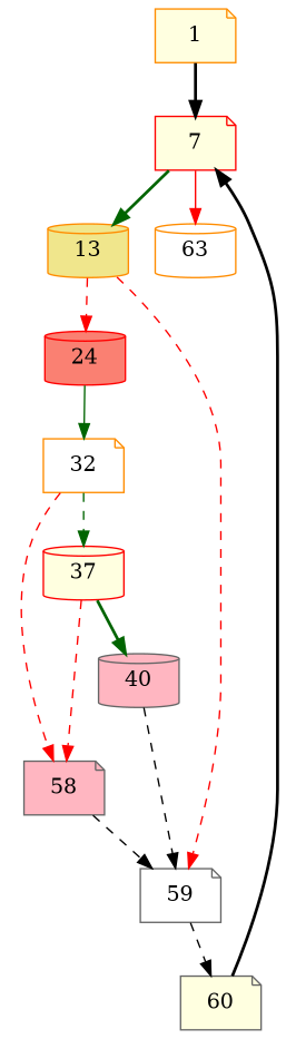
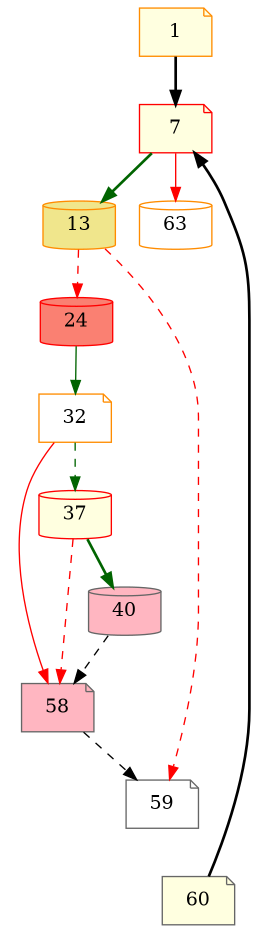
  strict digraph {
    node [color=darkorange fillcolor=lightyellow shape=note style=filled]
    edge [style=dashed]
    1 [entry=true]
    7 [color=red]
    13 [fillcolor=khaki shape=cylinder]
    63 [fillcolor=white shape=cylinder]
    24 [color=red fillcolor=salmon shape=cylinder]
    59 [color=gray40 fillcolor=white]
    32 [fillcolor=white]
    60 [color=gray40]
    58 [color=gray40 fillcolor=lightpink]
    37 [color=red shape=cylinder]
    40 [color=gray40 fillcolor=lightpink shape=cylinder]
    1 -> 7 [style=bold]
    7 -> 13 [color=darkgreen cond=true style=bold]
    7 -> 63 [color=red cond=false style=solid]
    13 -> 24 [color=red cond=true]
    13 -> 59 [color=red cond=false]
    24 -> 32 [color=darkgreen cond=true style=solid]
-   59 -> 60
-   32 -> 58 [color=red cond=false]
+   32 -> 58 [color=red cond=false style=solid]
    32 -> 37 [color=darkgreen cond=true]
    60 -> 7 [style=bold]
    58 -> 59
    37 -> 58 [color=red cond=false]
    37 -> 40 [color=darkgreen cond=true style=bold]
-   40 -> 59
+   40 -> 58
  }
